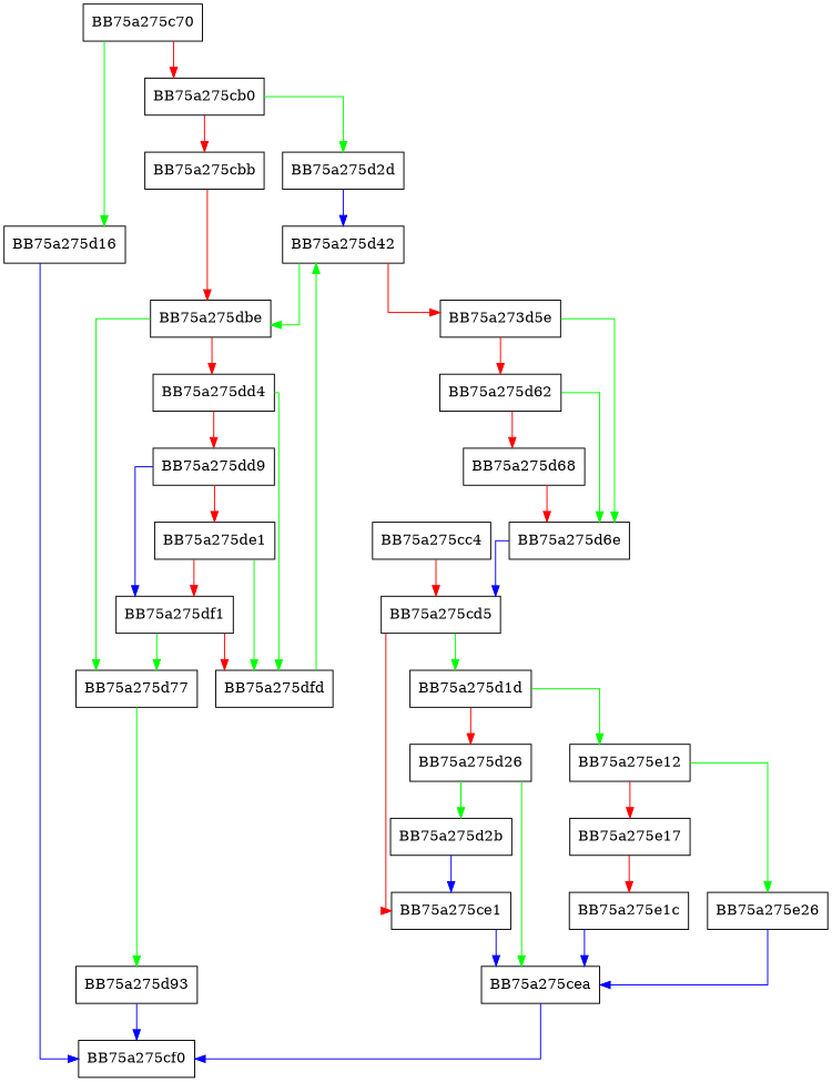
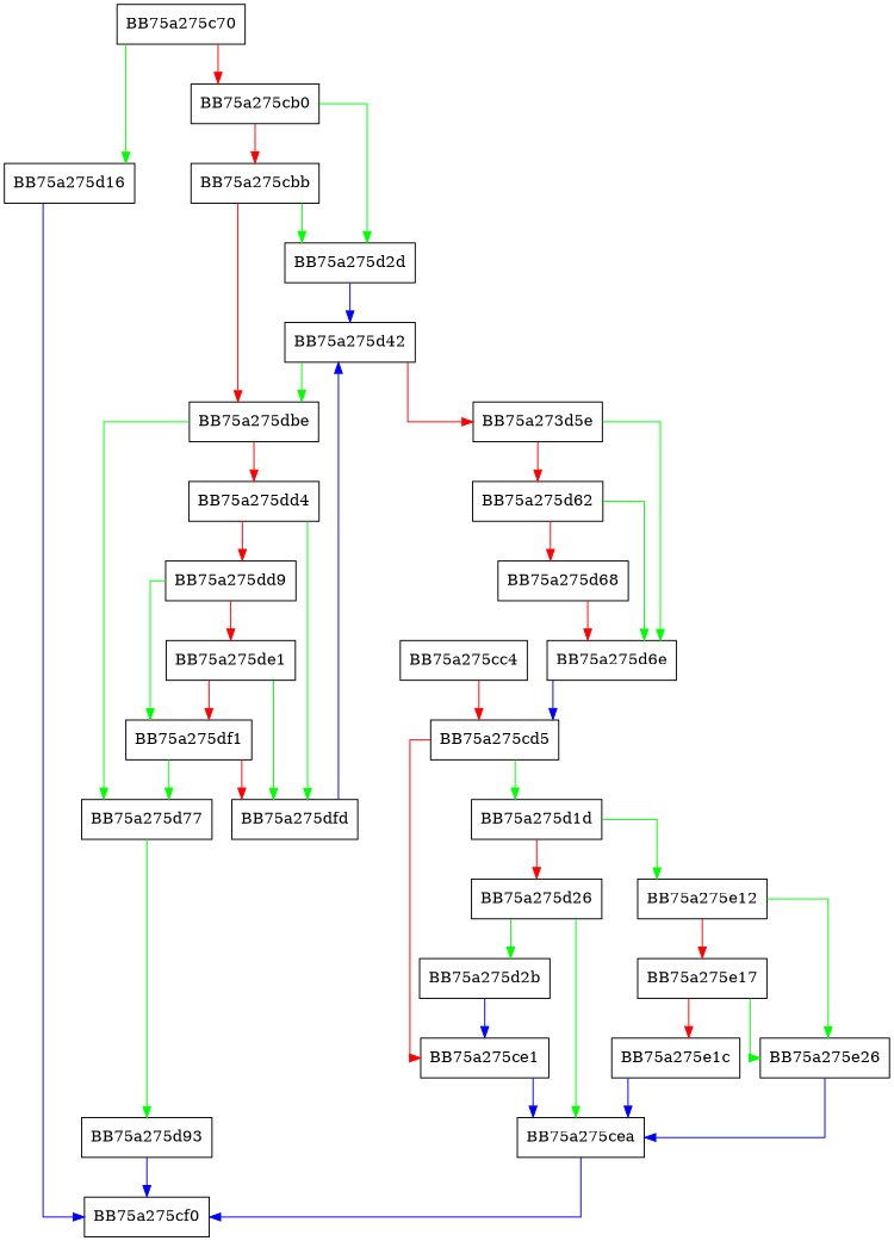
  digraph {
    splines=ortho
    node [shape=box]
    edge [color=green]
    BB75a275c70
    BB75a275d16
    BB75a275cb0
    BB75a275cf0
    BB75a275d2d
    BB75a275cbb
    BB75a275d42
    BB75a275dbe
    n9 [label=BB75a273d5e]
    BB75a275cc4
    BB75a275cd5
    BB75a275d1d
    BB75a275ce1
    BB75a275e12
    BB75a275d26
    BB75a275cea
    BB75a275e26
    BB75a275e17
    BB75a275d2b
    BB75a275e1c
    BB75a275d77
    BB75a275dd4
    BB75a275d6e
    BB75a275d62
    BB75a275d93
    BB75a275dfd
    BB75a275dd9
    BB75a275d68
    BB75a275df1
    BB75a275de1
    BB75a275c70 -> BB75a275d16
    BB75a275c70 -> BB75a275cb0 [color=red]
    BB75a275d16 -> BB75a275cf0 [color=blue]
    BB75a275cb0 -> BB75a275d2d
    BB75a275cb0 -> BB75a275cbb [color=red]
    BB75a275d2d -> BB75a275d42 [color=blue]
+   BB75a275cbb -> BB75a275d2d
    BB75a275cbb -> BB75a275dbe [color=red]
    BB75a275d42 -> BB75a275dbe
    BB75a275d42 -> n9 [color=red]
    BB75a275dbe -> BB75a275d77
    BB75a275dbe -> BB75a275dd4 [color=red]
    n9 -> BB75a275d6e
    n9 -> BB75a275d62 [color=red]
    BB75a275cc4 -> BB75a275cd5 [color=red]
    BB75a275cd5 -> BB75a275d1d
    BB75a275cd5 -> BB75a275ce1 [color=red]
    BB75a275d1d -> BB75a275e12
    BB75a275d1d -> BB75a275d26 [color=red]
    BB75a275ce1 -> BB75a275cea [color=blue]
    BB75a275e12 -> BB75a275e26
    BB75a275e12 -> BB75a275e17 [color=red]
    BB75a275d26 -> BB75a275cea
    BB75a275d26 -> BB75a275d2b
    BB75a275cea -> BB75a275cf0 [color=blue]
    BB75a275e26 -> BB75a275cea [color=blue]
+   BB75a275e17 -> BB75a275e26
    BB75a275e17 -> BB75a275e1c [color=red]
    BB75a275d2b -> BB75a275ce1 [color=blue]
    BB75a275e1c -> BB75a275cea [color=blue]
    BB75a275d77 -> BB75a275d93
    BB75a275dd4 -> BB75a275dfd
    BB75a275dd4 -> BB75a275dd9 [color=red]
    BB75a275d6e -> BB75a275cd5 [color=blue]
    BB75a275d62 -> BB75a275d6e
    BB75a275d62 -> BB75a275d68 [color=red]
    BB75a275d93 -> BB75a275cf0 [color=blue]
-   BB75a275dfd -> BB75a275d42
-   BB75a275dd9 -> BB75a275df1 [color=blue]
+   BB75a275dfd -> BB75a275d42 [color=blue]
+   BB75a275dd9 -> BB75a275df1
    BB75a275dd9 -> BB75a275de1 [color=red]
    BB75a275d68 -> BB75a275d6e [color=red]
    BB75a275df1 -> BB75a275d77
    BB75a275df1 -> BB75a275dfd [color=red]
    BB75a275de1 -> BB75a275dfd
    BB75a275de1 -> BB75a275df1 [color=red]
  }
